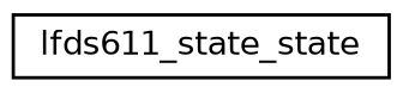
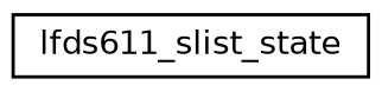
  digraph {
    rankdir=LR
-   n1 [color=black fillcolor=white fontname=Helvetica fontsize=10 height=0.2 label=lfds611_state_state shape=record style=filled width=0.4]
+   n1 [color=black fillcolor=white fontname=Helvetica fontsize=10 height=0.2 label=lfds611_slist_state shape=record style=filled width=0.4]
  }
